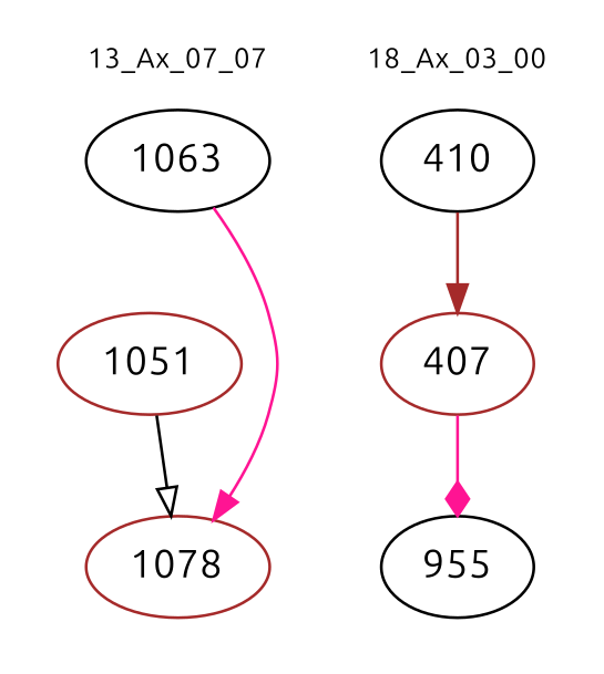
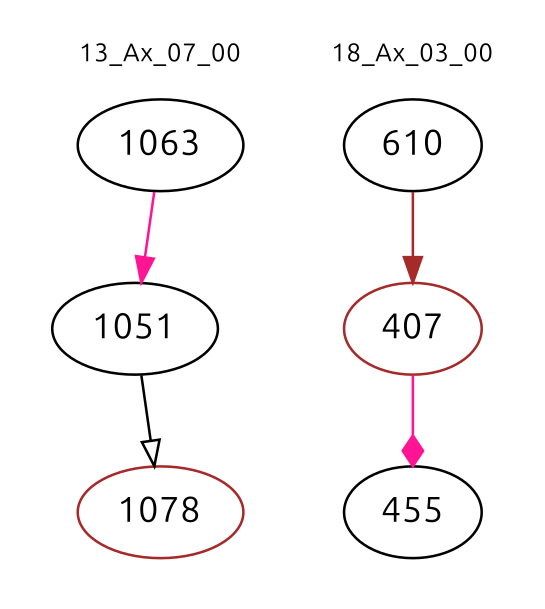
  digraph {
    fontname=Ubuntu
    node [color=black fontname=Ubuntu]
    edge [arrowhead=normal color=deeppink fontname=Ubuntu]
    n1 [label=1063]
-   n2 [color=brown label=1051]
+   n2 [label=1051]
    n3 [color=brown label=1078]
-   n4 [label=410]
+   n4 [label=610]
    n5 [color=brown label=407]
-   n6 [label=955]
+   n6 [label=455]
    subgraph cluster_1 {
      color=white
      fontsize=10
-     label="13_Ax_07_07"
+     label="13_Ax_07_00"
      n1
      n2
      n3
    }
    subgraph cluster_2 {
      color=white
      fontsize=10
      label="18_Ax_03_00"
      n4
      n5
      n6
    }
-   n1 -> n3
+   n1 -> n2
    n2 -> n3 [arrowhead=onormal color=black]
    n4 -> n5 [color=brown]
    n5 -> n6 [arrowhead=diamond]
  }
